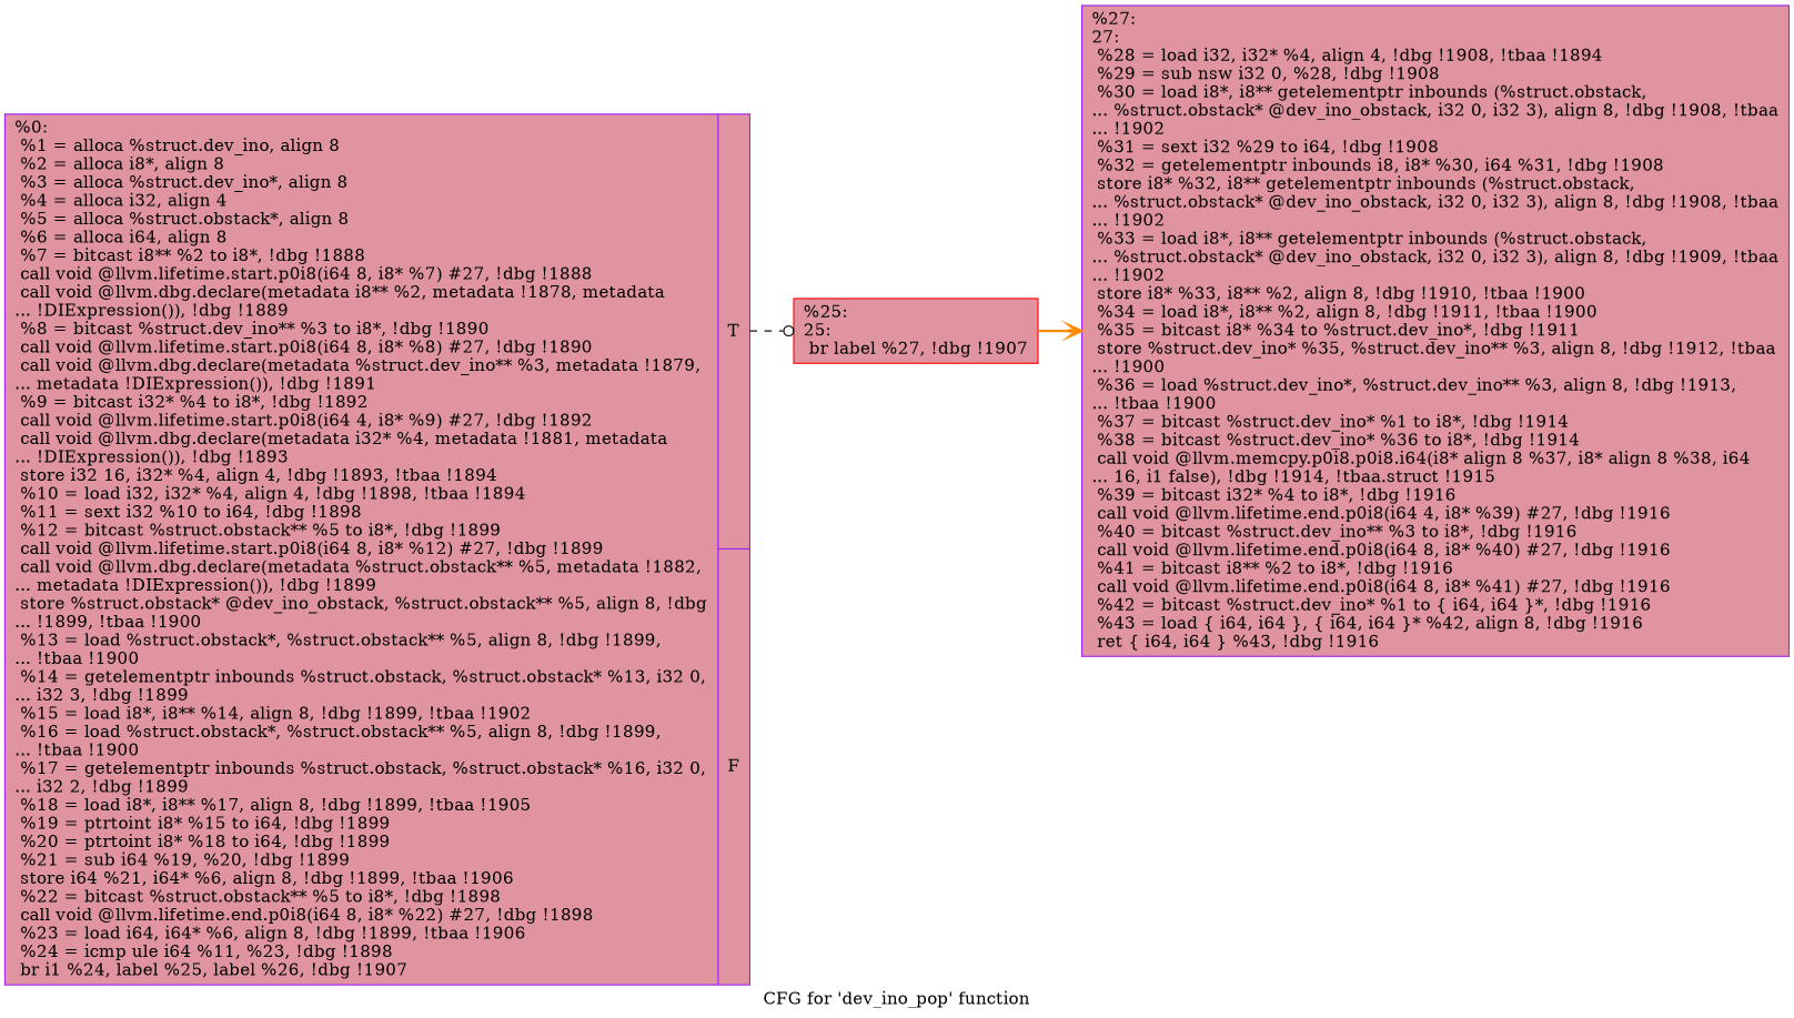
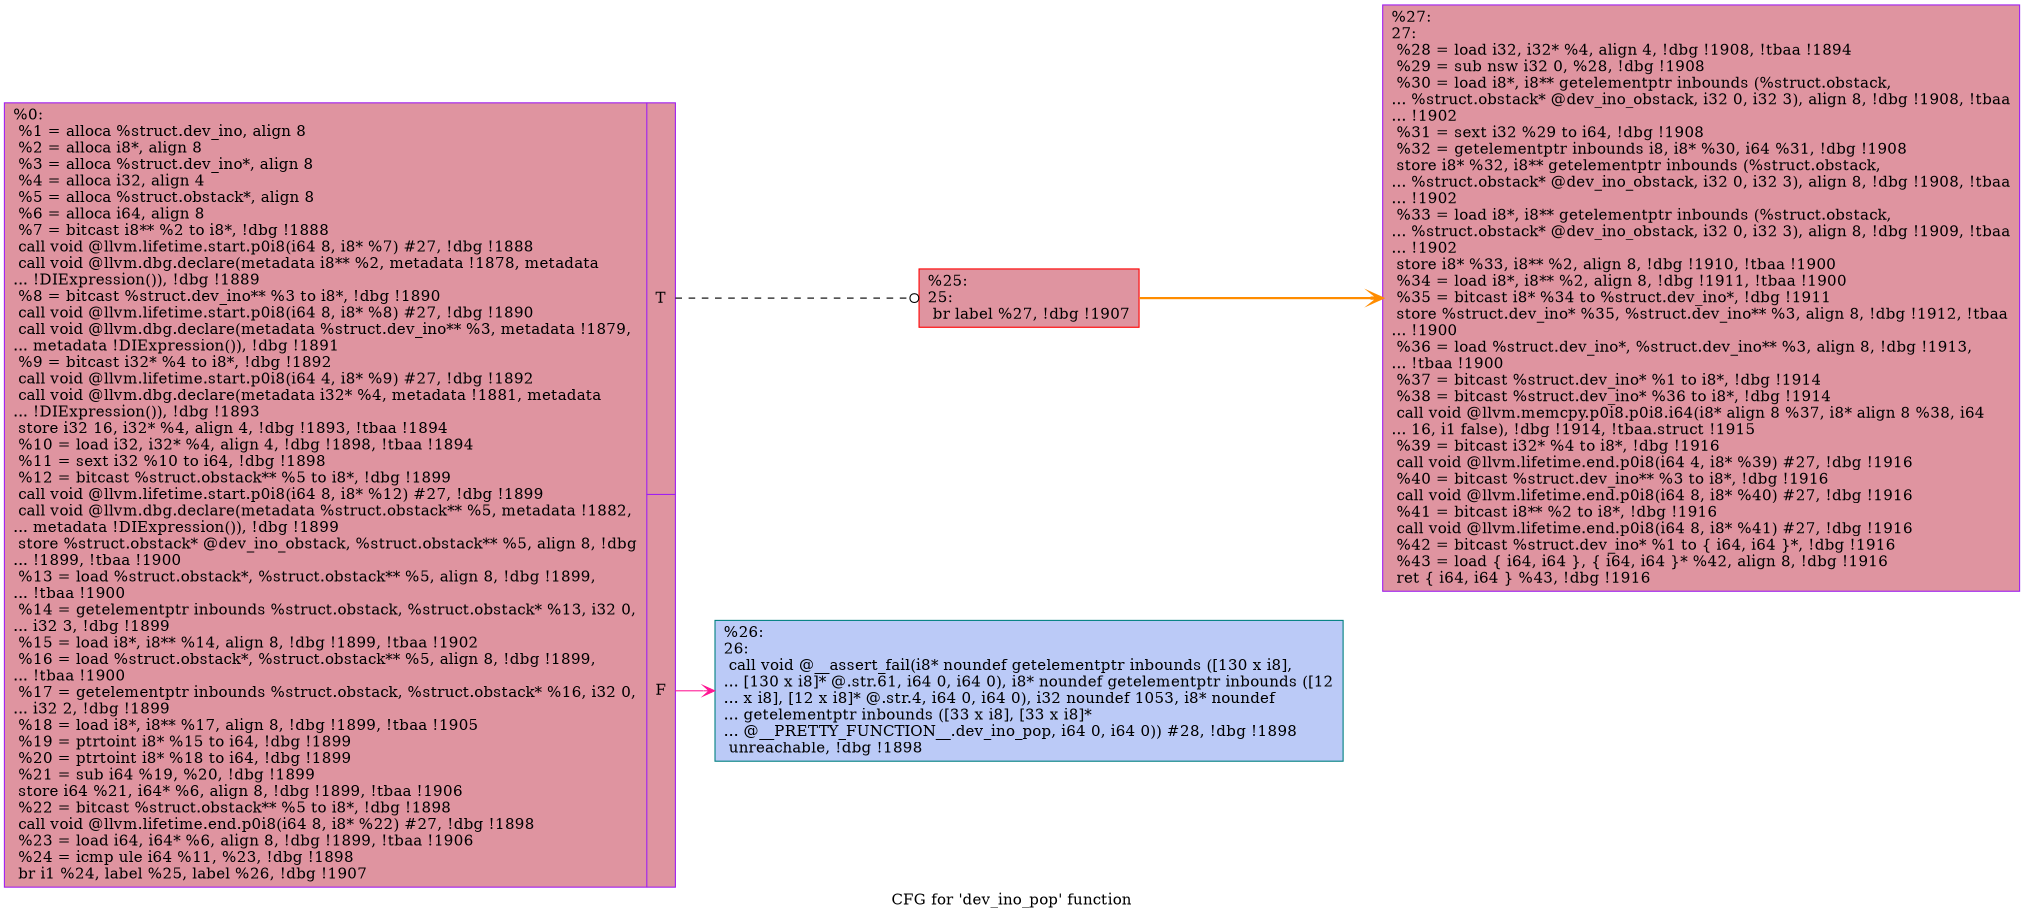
  digraph {
    label="CFG for 'dev_ino_pop' function"
    rankdir=LR
    node [color=purple fillcolor="#b70d2870" shape=record style=filled]
    edge [arrowhead=vee]
    n1 [label="{%0:\l  %1 = alloca %struct.dev_ino, align 8\l  %2 = alloca i8*, align 8\l  %3 = alloca %struct.dev_ino*, align 8\l  %4 = alloca i32, align 4\l  %5 = alloca %struct.obstack*, align 8\l  %6 = alloca i64, align 8\l  %7 = bitcast i8** %2 to i8*, !dbg !1888\l  call void @llvm.lifetime.start.p0i8(i64 8, i8* %7) #27, !dbg !1888\l  call void @llvm.dbg.declare(metadata i8** %2, metadata !1878, metadata\l... !DIExpression()), !dbg !1889\l  %8 = bitcast %struct.dev_ino** %3 to i8*, !dbg !1890\l  call void @llvm.lifetime.start.p0i8(i64 8, i8* %8) #27, !dbg !1890\l  call void @llvm.dbg.declare(metadata %struct.dev_ino** %3, metadata !1879,\l... metadata !DIExpression()), !dbg !1891\l  %9 = bitcast i32* %4 to i8*, !dbg !1892\l  call void @llvm.lifetime.start.p0i8(i64 4, i8* %9) #27, !dbg !1892\l  call void @llvm.dbg.declare(metadata i32* %4, metadata !1881, metadata\l... !DIExpression()), !dbg !1893\l  store i32 16, i32* %4, align 4, !dbg !1893, !tbaa !1894\l  %10 = load i32, i32* %4, align 4, !dbg !1898, !tbaa !1894\l  %11 = sext i32 %10 to i64, !dbg !1898\l  %12 = bitcast %struct.obstack** %5 to i8*, !dbg !1899\l  call void @llvm.lifetime.start.p0i8(i64 8, i8* %12) #27, !dbg !1899\l  call void @llvm.dbg.declare(metadata %struct.obstack** %5, metadata !1882,\l... metadata !DIExpression()), !dbg !1899\l  store %struct.obstack* @dev_ino_obstack, %struct.obstack** %5, align 8, !dbg\l... !1899, !tbaa !1900\l  %13 = load %struct.obstack*, %struct.obstack** %5, align 8, !dbg !1899,\l... !tbaa !1900\l  %14 = getelementptr inbounds %struct.obstack, %struct.obstack* %13, i32 0,\l... i32 3, !dbg !1899\l  %15 = load i8*, i8** %14, align 8, !dbg !1899, !tbaa !1902\l  %16 = load %struct.obstack*, %struct.obstack** %5, align 8, !dbg !1899,\l... !tbaa !1900\l  %17 = getelementptr inbounds %struct.obstack, %struct.obstack* %16, i32 0,\l... i32 2, !dbg !1899\l  %18 = load i8*, i8** %17, align 8, !dbg !1899, !tbaa !1905\l  %19 = ptrtoint i8* %15 to i64, !dbg !1899\l  %20 = ptrtoint i8* %18 to i64, !dbg !1899\l  %21 = sub i64 %19, %20, !dbg !1899\l  store i64 %21, i64* %6, align 8, !dbg !1899, !tbaa !1906\l  %22 = bitcast %struct.obstack** %5 to i8*, !dbg !1898\l  call void @llvm.lifetime.end.p0i8(i64 8, i8* %22) #27, !dbg !1898\l  %23 = load i64, i64* %6, align 8, !dbg !1899, !tbaa !1906\l  %24 = icmp ule i64 %11, %23, !dbg !1898\l  br i1 %24, label %25, label %26, !dbg !1907\l|{<s0>T|<s1>F}}"]
    n2 [color=red label="{%25:\l25:                                               \l  br label %27, !dbg !1907\l}"]
+   n3 [color=teal fillcolor="#6687ed70" label="{%26:\l26:                                               \l  call void @__assert_fail(i8* noundef getelementptr inbounds ([130 x i8],\l... [130 x i8]* @.str.61, i64 0, i64 0), i8* noundef getelementptr inbounds ([12\l... x i8], [12 x i8]* @.str.4, i64 0, i64 0), i32 noundef 1053, i8* noundef\l... getelementptr inbounds ([33 x i8], [33 x i8]*\l... @__PRETTY_FUNCTION__.dev_ino_pop, i64 0, i64 0)) #28, !dbg !1898\l  unreachable, !dbg !1898\l}"]
    n4 [label="{%27:\l27:                                               \l  %28 = load i32, i32* %4, align 4, !dbg !1908, !tbaa !1894\l  %29 = sub nsw i32 0, %28, !dbg !1908\l  %30 = load i8*, i8** getelementptr inbounds (%struct.obstack,\l... %struct.obstack* @dev_ino_obstack, i32 0, i32 3), align 8, !dbg !1908, !tbaa\l... !1902\l  %31 = sext i32 %29 to i64, !dbg !1908\l  %32 = getelementptr inbounds i8, i8* %30, i64 %31, !dbg !1908\l  store i8* %32, i8** getelementptr inbounds (%struct.obstack,\l... %struct.obstack* @dev_ino_obstack, i32 0, i32 3), align 8, !dbg !1908, !tbaa\l... !1902\l  %33 = load i8*, i8** getelementptr inbounds (%struct.obstack,\l... %struct.obstack* @dev_ino_obstack, i32 0, i32 3), align 8, !dbg !1909, !tbaa\l... !1902\l  store i8* %33, i8** %2, align 8, !dbg !1910, !tbaa !1900\l  %34 = load i8*, i8** %2, align 8, !dbg !1911, !tbaa !1900\l  %35 = bitcast i8* %34 to %struct.dev_ino*, !dbg !1911\l  store %struct.dev_ino* %35, %struct.dev_ino** %3, align 8, !dbg !1912, !tbaa\l... !1900\l  %36 = load %struct.dev_ino*, %struct.dev_ino** %3, align 8, !dbg !1913,\l... !tbaa !1900\l  %37 = bitcast %struct.dev_ino* %1 to i8*, !dbg !1914\l  %38 = bitcast %struct.dev_ino* %36 to i8*, !dbg !1914\l  call void @llvm.memcpy.p0i8.p0i8.i64(i8* align 8 %37, i8* align 8 %38, i64\l... 16, i1 false), !dbg !1914, !tbaa.struct !1915\l  %39 = bitcast i32* %4 to i8*, !dbg !1916\l  call void @llvm.lifetime.end.p0i8(i64 4, i8* %39) #27, !dbg !1916\l  %40 = bitcast %struct.dev_ino** %3 to i8*, !dbg !1916\l  call void @llvm.lifetime.end.p0i8(i64 8, i8* %40) #27, !dbg !1916\l  %41 = bitcast i8** %2 to i8*, !dbg !1916\l  call void @llvm.lifetime.end.p0i8(i64 8, i8* %41) #27, !dbg !1916\l  %42 = bitcast %struct.dev_ino* %1 to \{ i64, i64 \}*, !dbg !1916\l  %43 = load \{ i64, i64 \}, \{ i64, i64 \}* %42, align 8, !dbg !1916\l  ret \{ i64, i64 \} %43, !dbg !1916\l}"]
    n1 -> n2 [tailport=s0 color=black style=dashed arrowhead=odot]
+   n1 -> n3 [tailport=s1 color=deeppink style=solid]
    n2 -> n4 [color=darkorange style=bold]
  }
